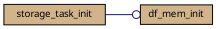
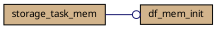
  digraph {
    rankdir=LR
    node [color=black fillcolor=tan fontname="FreeSans.ttf" fontsize=10 shape=record style=filled]
-   n1 [fontcolor=black height=0.2 label=storage_task_init width=0.4]
+   n1 [fontcolor=black height=0.2 label=storage_task_mem width=0.4]
    n2 [height=0.2 label=df_mem_init width=0.4]
    n1 -> n2 [color=midnightblue fontname="FreeSans.ttf" fontsize=10 labelfontname="FreeSans.ttf" labelfontsize=10 style=solid arrowhead=odot]
  }
